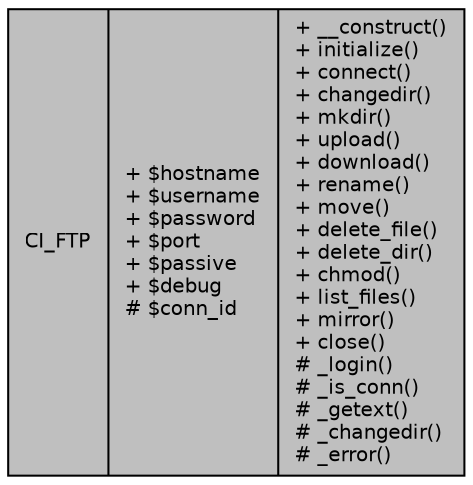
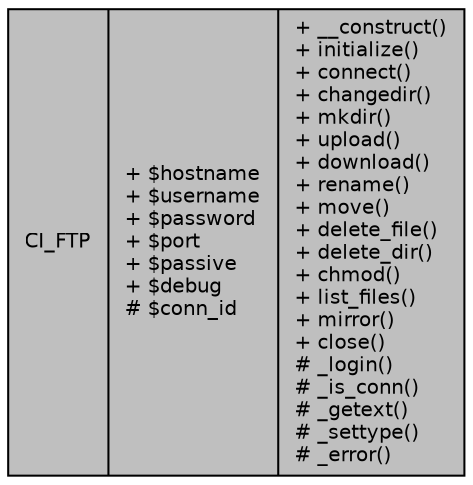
  digraph {
    rankdir=LR
-   n1 [color=black fillcolor=grey75 fontcolor=black fontname=Helvetica fontsize=10 height=0.2 label="{CI_FTP\n|+ $hostname\l+ $username\l+ $password\l+ $port\l+ $passive\l+ $debug\l# $conn_id\l|+ __construct()\l+ initialize()\l+ connect()\l+ changedir()\l+ mkdir()\l+ upload()\l+ download()\l+ rename()\l+ move()\l+ delete_file()\l+ delete_dir()\l+ chmod()\l+ list_files()\l+ mirror()\l+ close()\l# _login()\l# _is_conn()\l# _getext()\l# _changedir()\l# _error()\l}" shape=record style=filled width=0.4]
+   n1 [color=black fillcolor=grey75 fontcolor=black fontname=Helvetica fontsize=10 height=0.2 label="{CI_FTP\n|+ $hostname\l+ $username\l+ $password\l+ $port\l+ $passive\l+ $debug\l# $conn_id\l|+ __construct()\l+ initialize()\l+ connect()\l+ changedir()\l+ mkdir()\l+ upload()\l+ download()\l+ rename()\l+ move()\l+ delete_file()\l+ delete_dir()\l+ chmod()\l+ list_files()\l+ mirror()\l+ close()\l# _login()\l# _is_conn()\l# _getext()\l# _settype()\l# _error()\l}" shape=record style=filled width=0.4]
  }
